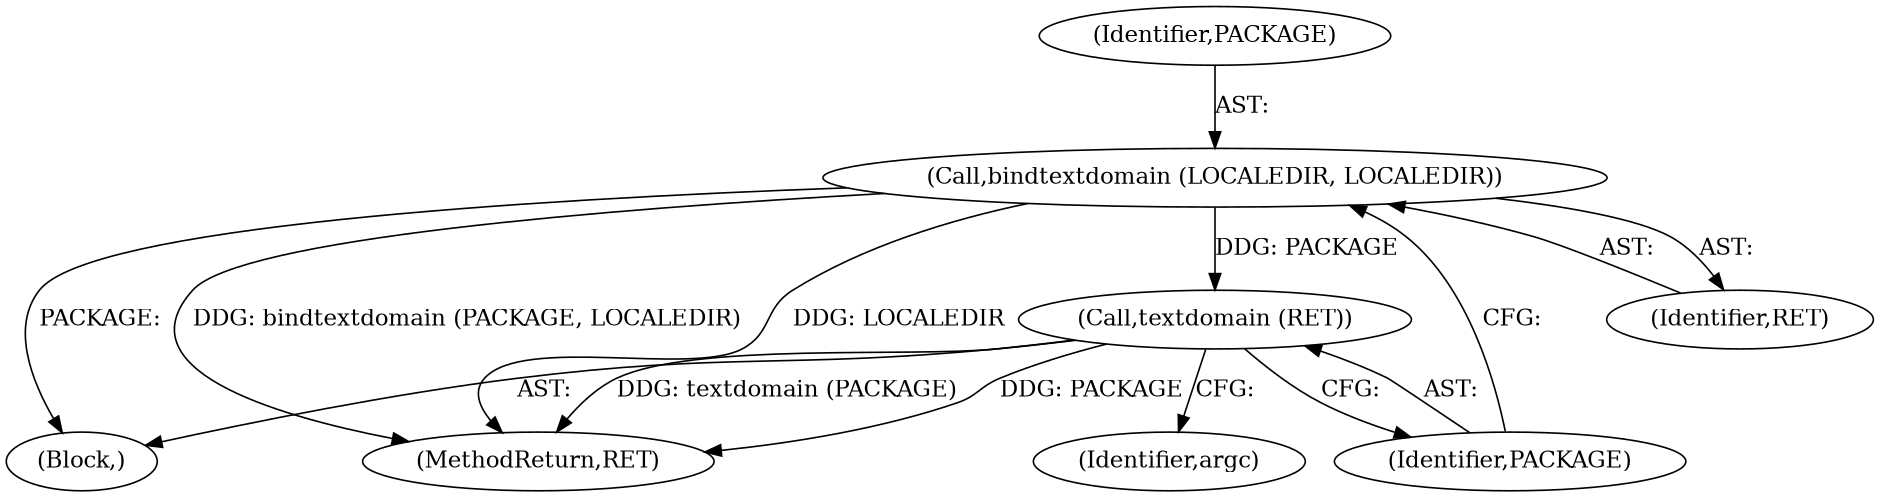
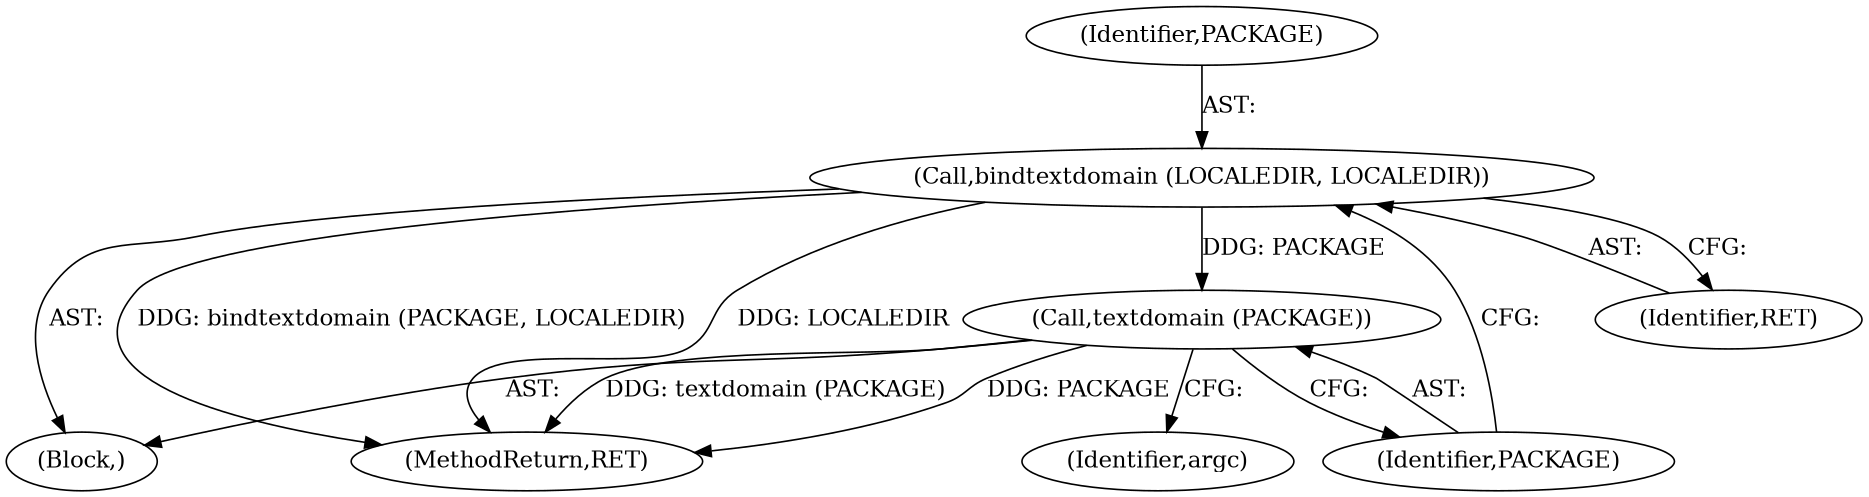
  digraph {
    n1 [label="(Call,bindtextdomain (LOCALEDIR, LOCALEDIR))"]
-   n2 [label="(Call,textdomain (RET))"]
+   n2 [label="(Call,textdomain (PACKAGE))"]
    n3 [label="(Identifier,RET)"]
    n4 [label="(Block,)"]
    n5 [label="(MethodReturn,RET)"]
    n6 [label="(Identifier,PACKAGE)"]
    n7 [label="(Identifier,argc)"]
    n8 [label="(Identifier,PACKAGE)"]
    n1 -> n2 [label="DDG: PACKAGE"]
-   n1 -> n3 [label="AST: "]
-   n1 -> n4 [label="PACKAGE: "]
+   n1 -> n3 [label="CFG: "]
+   n1 -> n4 [label="AST: "]
    n1 -> n5 [label="DDG: bindtextdomain (PACKAGE, LOCALEDIR)"]
    n1 -> n5 [label="DDG: LOCALEDIR"]
    n2 -> n4 [label="AST: "]
    n2 -> n5 [label="DDG: textdomain (PACKAGE)"]
    n2 -> n5 [label="DDG: PACKAGE"]
    n2 -> n6 [label="CFG: "]
    n2 -> n7 [label="CFG: "]
    n3 -> n1 [label="AST: "]
    n6 -> n1 [label="CFG: "]
    n6 -> n2 [label="AST: "]
    n8 -> n1 [label="AST: "]
  }
